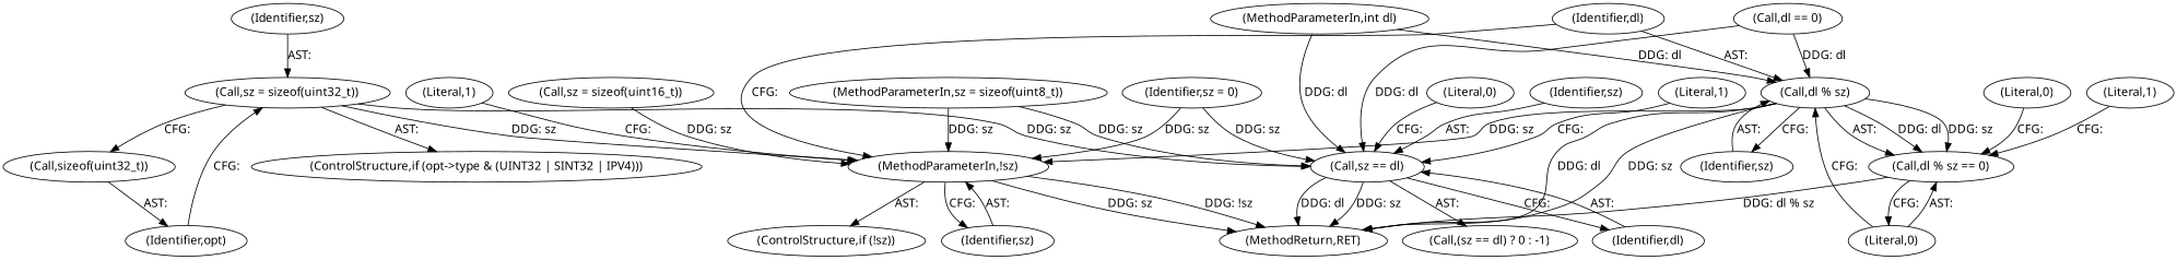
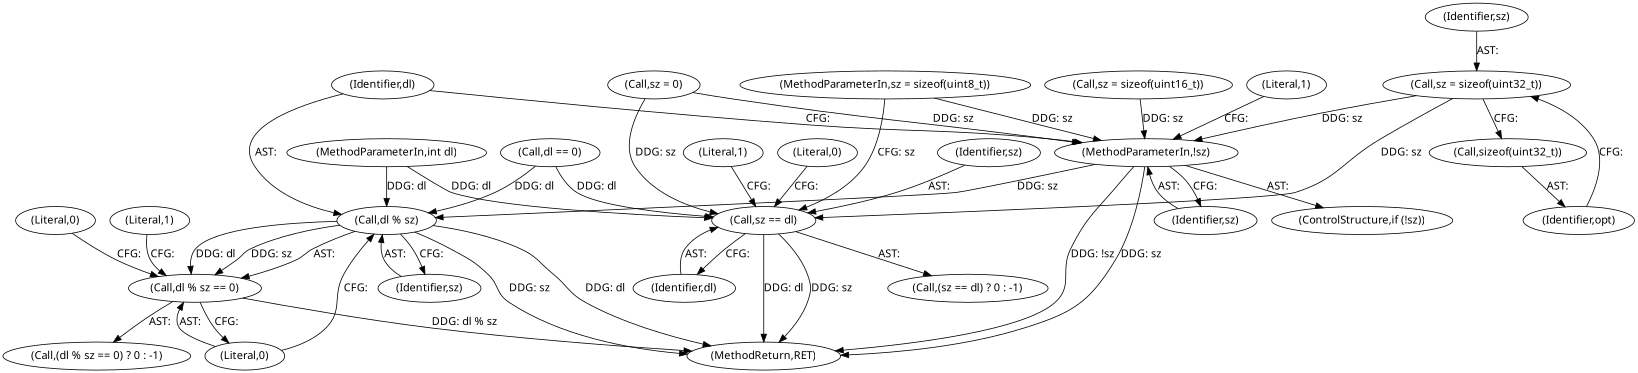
  digraph {
    fontname="Noto Sans"
    node [fontname="Noto Sans"]
    edge [fontname="Noto Sans"]
    n1 [label="(Call,sz = sizeof(uint32_t))"]
    n2 [label="(MethodParameterIn,!sz)"]
    n3 [label="(Call,sz == dl)"]
    n4 [label="(Call,sizeof(uint32_t))"]
-   n5 [label="(ControlStructure,if (opt->type & (UINT32 | SINT32 | IPV4)))"]
    n6 [label="(Call,dl % sz)"]
    n7 [label="(MethodReturn,RET)"]
    n8 [label="(ControlStructure,if (!sz))"]
    n9 [label="(Identifier,sz)"]
    n10 [label="(Call,(sz == dl) ? 0 : -1)"]
    n11 [label="(Identifier,dl)"]
    n12 [label="(Identifier,opt)"]
    n13 [label="(Call,dl % sz == 0)"]
    n14 [label="(Identifier,sz)"]
+   n15 [label="(Call,(dl % sz == 0) ? 0 : -1)"]
    n16 [label="(Literal,0)"]
    n17 [label="(Identifier,sz)"]
    n18 [label="(Identifier,sz)"]
-   n19 [label="(Identifier,sz = 0)"]
+   n19 [label="(Call,sz = 0)"]
    n20 [label="(Identifier,dl)"]
    n21 [label="(Literal,1)"]
    n22 [label="(MethodParameterIn,int dl)"]
    n23 [label="(Call,dl == 0)"]
    n24 [label="(Literal,0)"]
    n25 [label="(MethodParameterIn,sz = sizeof(uint8_t))"]
    n26 [label="(Literal,0)"]
    n27 [label="(Call,sz = sizeof(uint16_t))"]
    n28 [label="(Literal,1)"]
    n29 [label="(Literal,1)"]
    n1 -> n2 [label="DDG: sz"]
    n1 -> n3 [label="DDG: sz"]
    n1 -> n4 [label="CFG: "]
-   n1 -> n5 [label="AST: "]
-   n6 -> n2 [label="DDG: sz"]
+   n2 -> n6 [label="DDG: sz"]
    n2 -> n7 [label="DDG: !sz"]
    n2 -> n7 [label="DDG: sz"]
    n2 -> n8 [label="AST: "]
    n2 -> n9 [label="CFG: "]
    n3 -> n7 [label="DDG: sz"]
    n3 -> n7 [label="DDG: dl"]
    n3 -> n10 [label="AST: "]
    n3 -> n11 [label="CFG: "]
    n4 -> n12 [label="AST: "]
    n6 -> n7 [label="DDG: dl"]
    n6 -> n7 [label="DDG: sz"]
    n6 -> n13 [label="AST: "]
    n6 -> n13 [label="DDG: dl"]
    n6 -> n13 [label="DDG: sz"]
    n6 -> n14 [label="CFG: "]
    n9 -> n2 [label="AST: "]
    n11 -> n3 [label="AST: "]
    n12 -> n1 [label="CFG: "]
    n13 -> n7 [label="DDG: dl % sz"]
+   n13 -> n15 [label="AST: "]
    n13 -> n16 [label="CFG: "]
    n14 -> n6 [label="AST: "]
    n16 -> n6 [label="CFG: "]
    n16 -> n13 [label="AST: "]
    n17 -> n1 [label="AST: "]
    n18 -> n3 [label="AST: "]
    n19 -> n2 [label="DDG: sz"]
    n19 -> n3 [label="DDG: sz"]
    n20 -> n2 [label="CFG: "]
    n20 -> n6 [label="AST: "]
    n21 -> n3 [label="CFG: "]
    n22 -> n3 [label="DDG: dl"]
    n22 -> n6 [label="DDG: dl"]
    n23 -> n3 [label="DDG: dl"]
    n23 -> n6 [label="DDG: dl"]
    n24 -> n13 [label="CFG: "]
    n25 -> n2 [label="DDG: sz"]
-   n25 -> n3 [label="DDG: sz"]
+   n25 -> n3 [label="CFG: sz"]
    n26 -> n3 [label="CFG: "]
    n27 -> n2 [label="DDG: sz"]
    n28 -> n2 [label="CFG: "]
    n29 -> n13 [label="CFG: "]
  }
